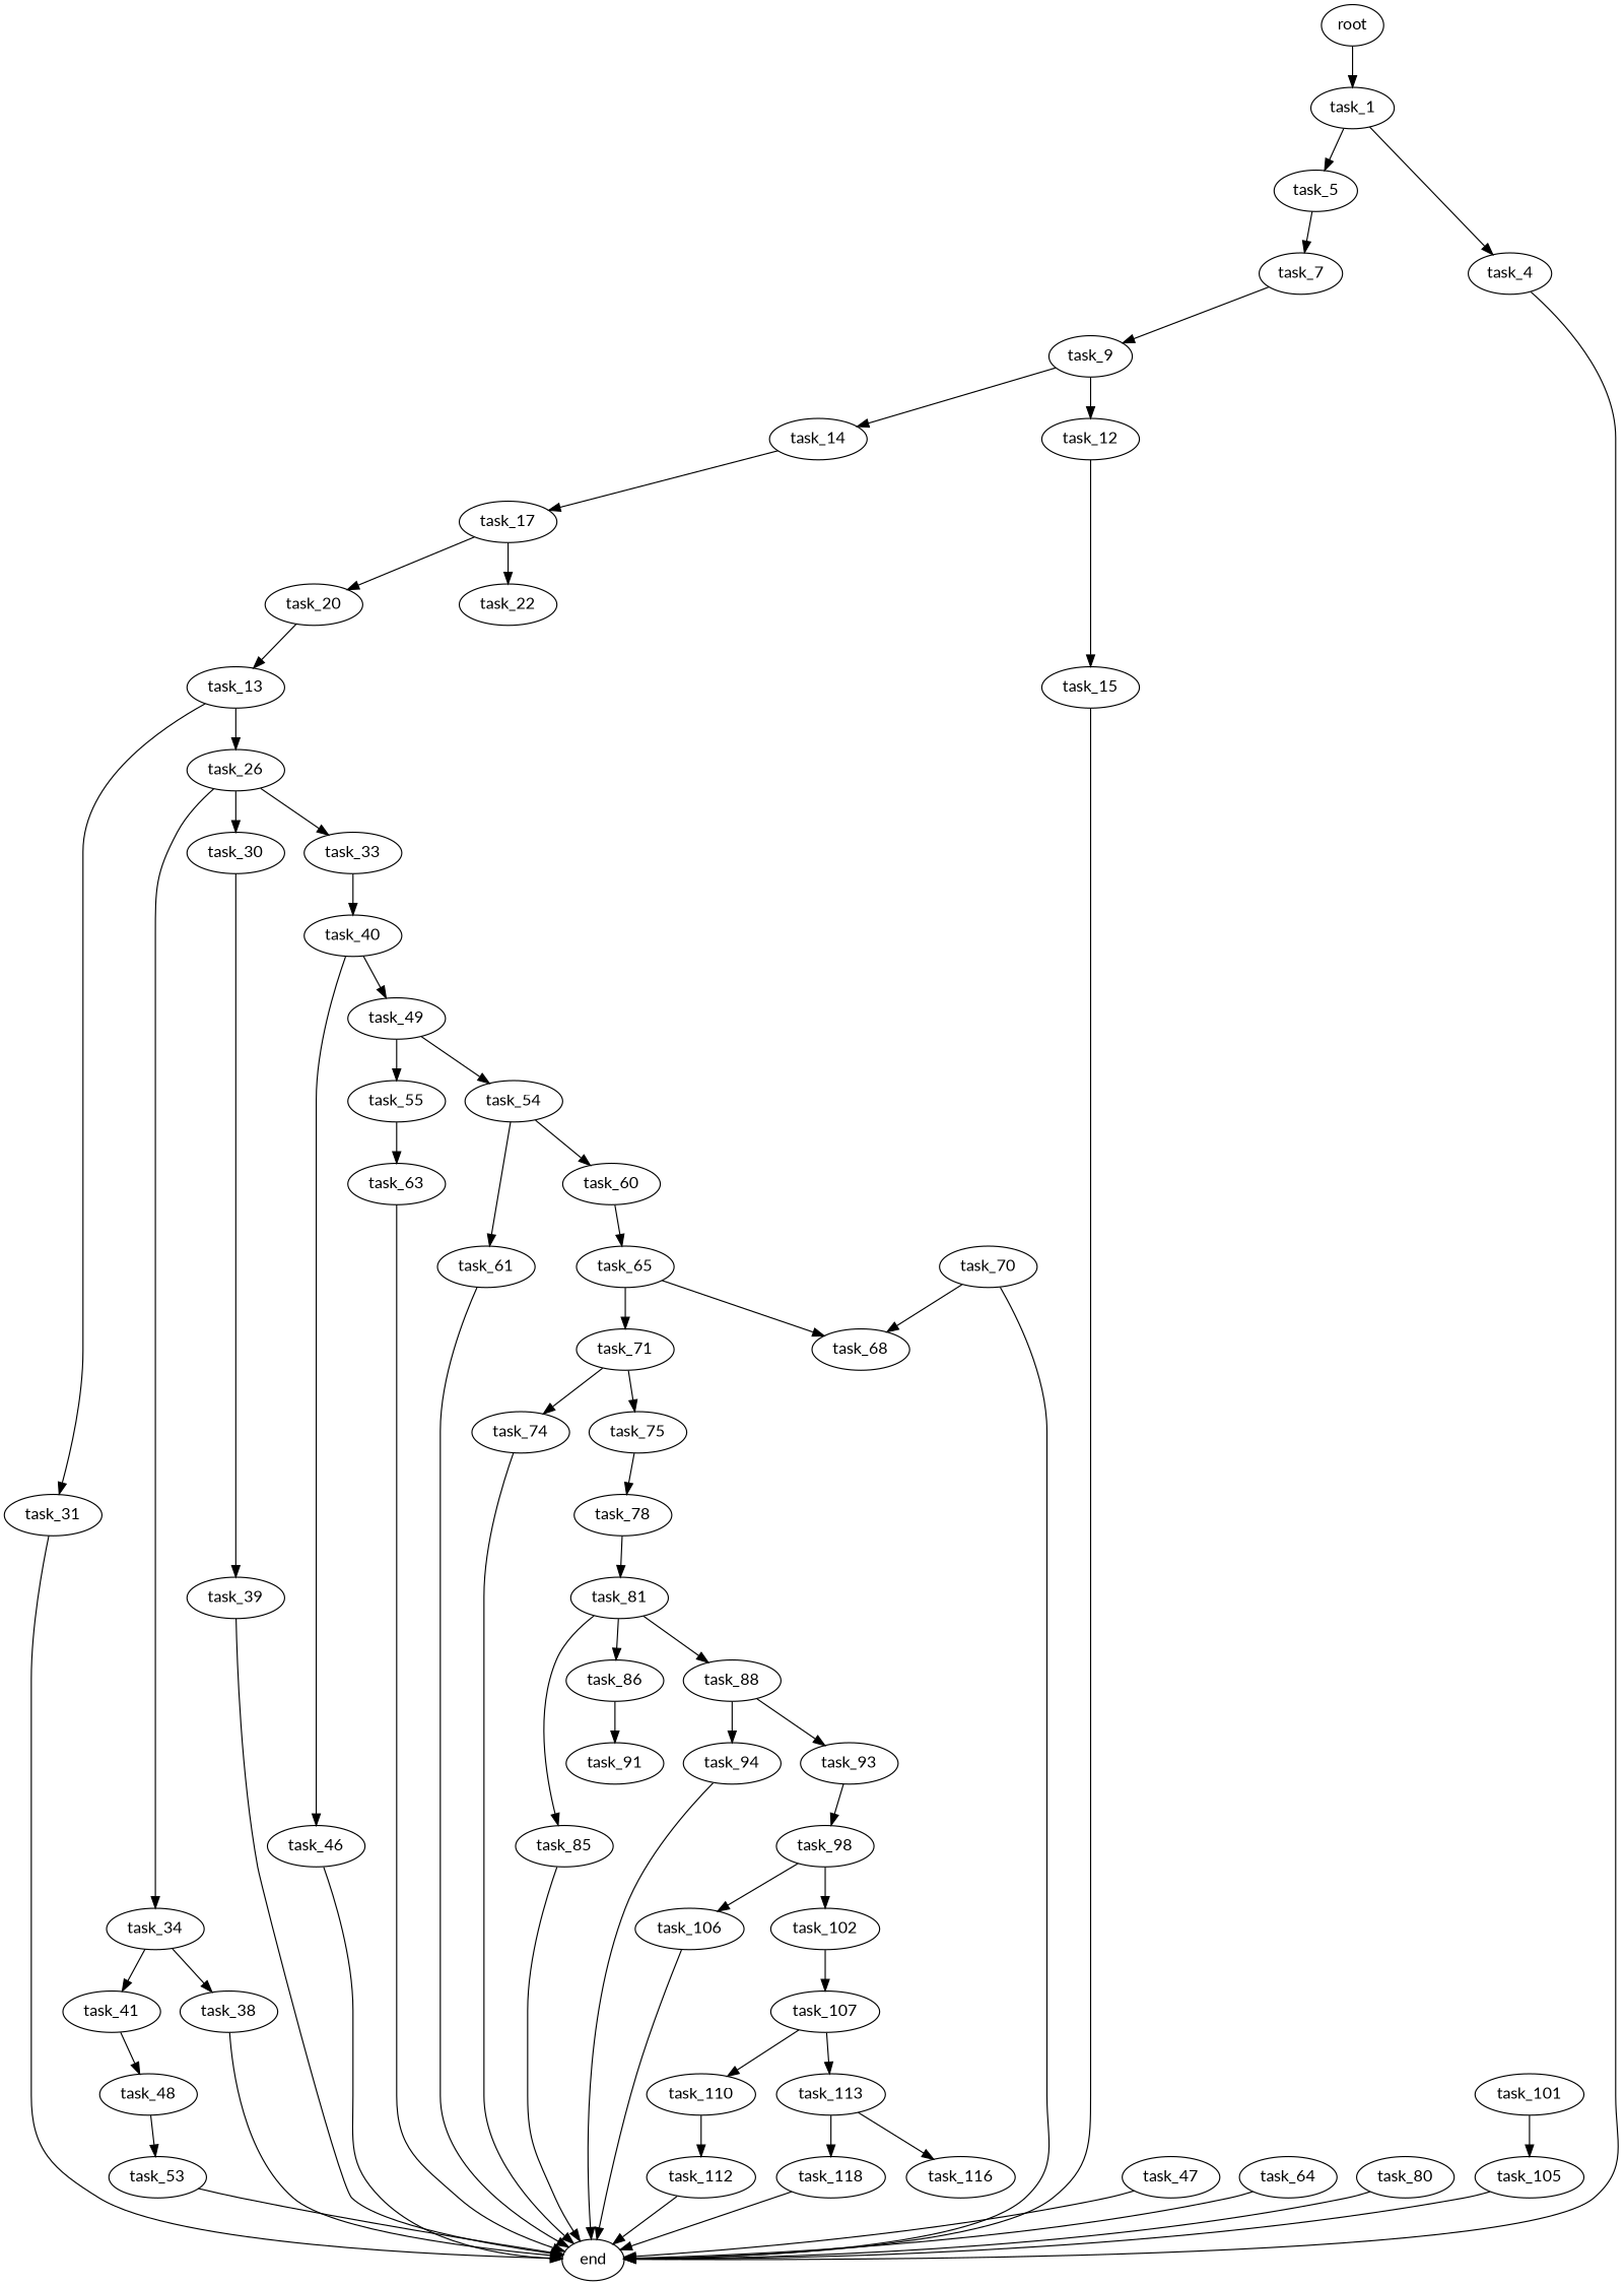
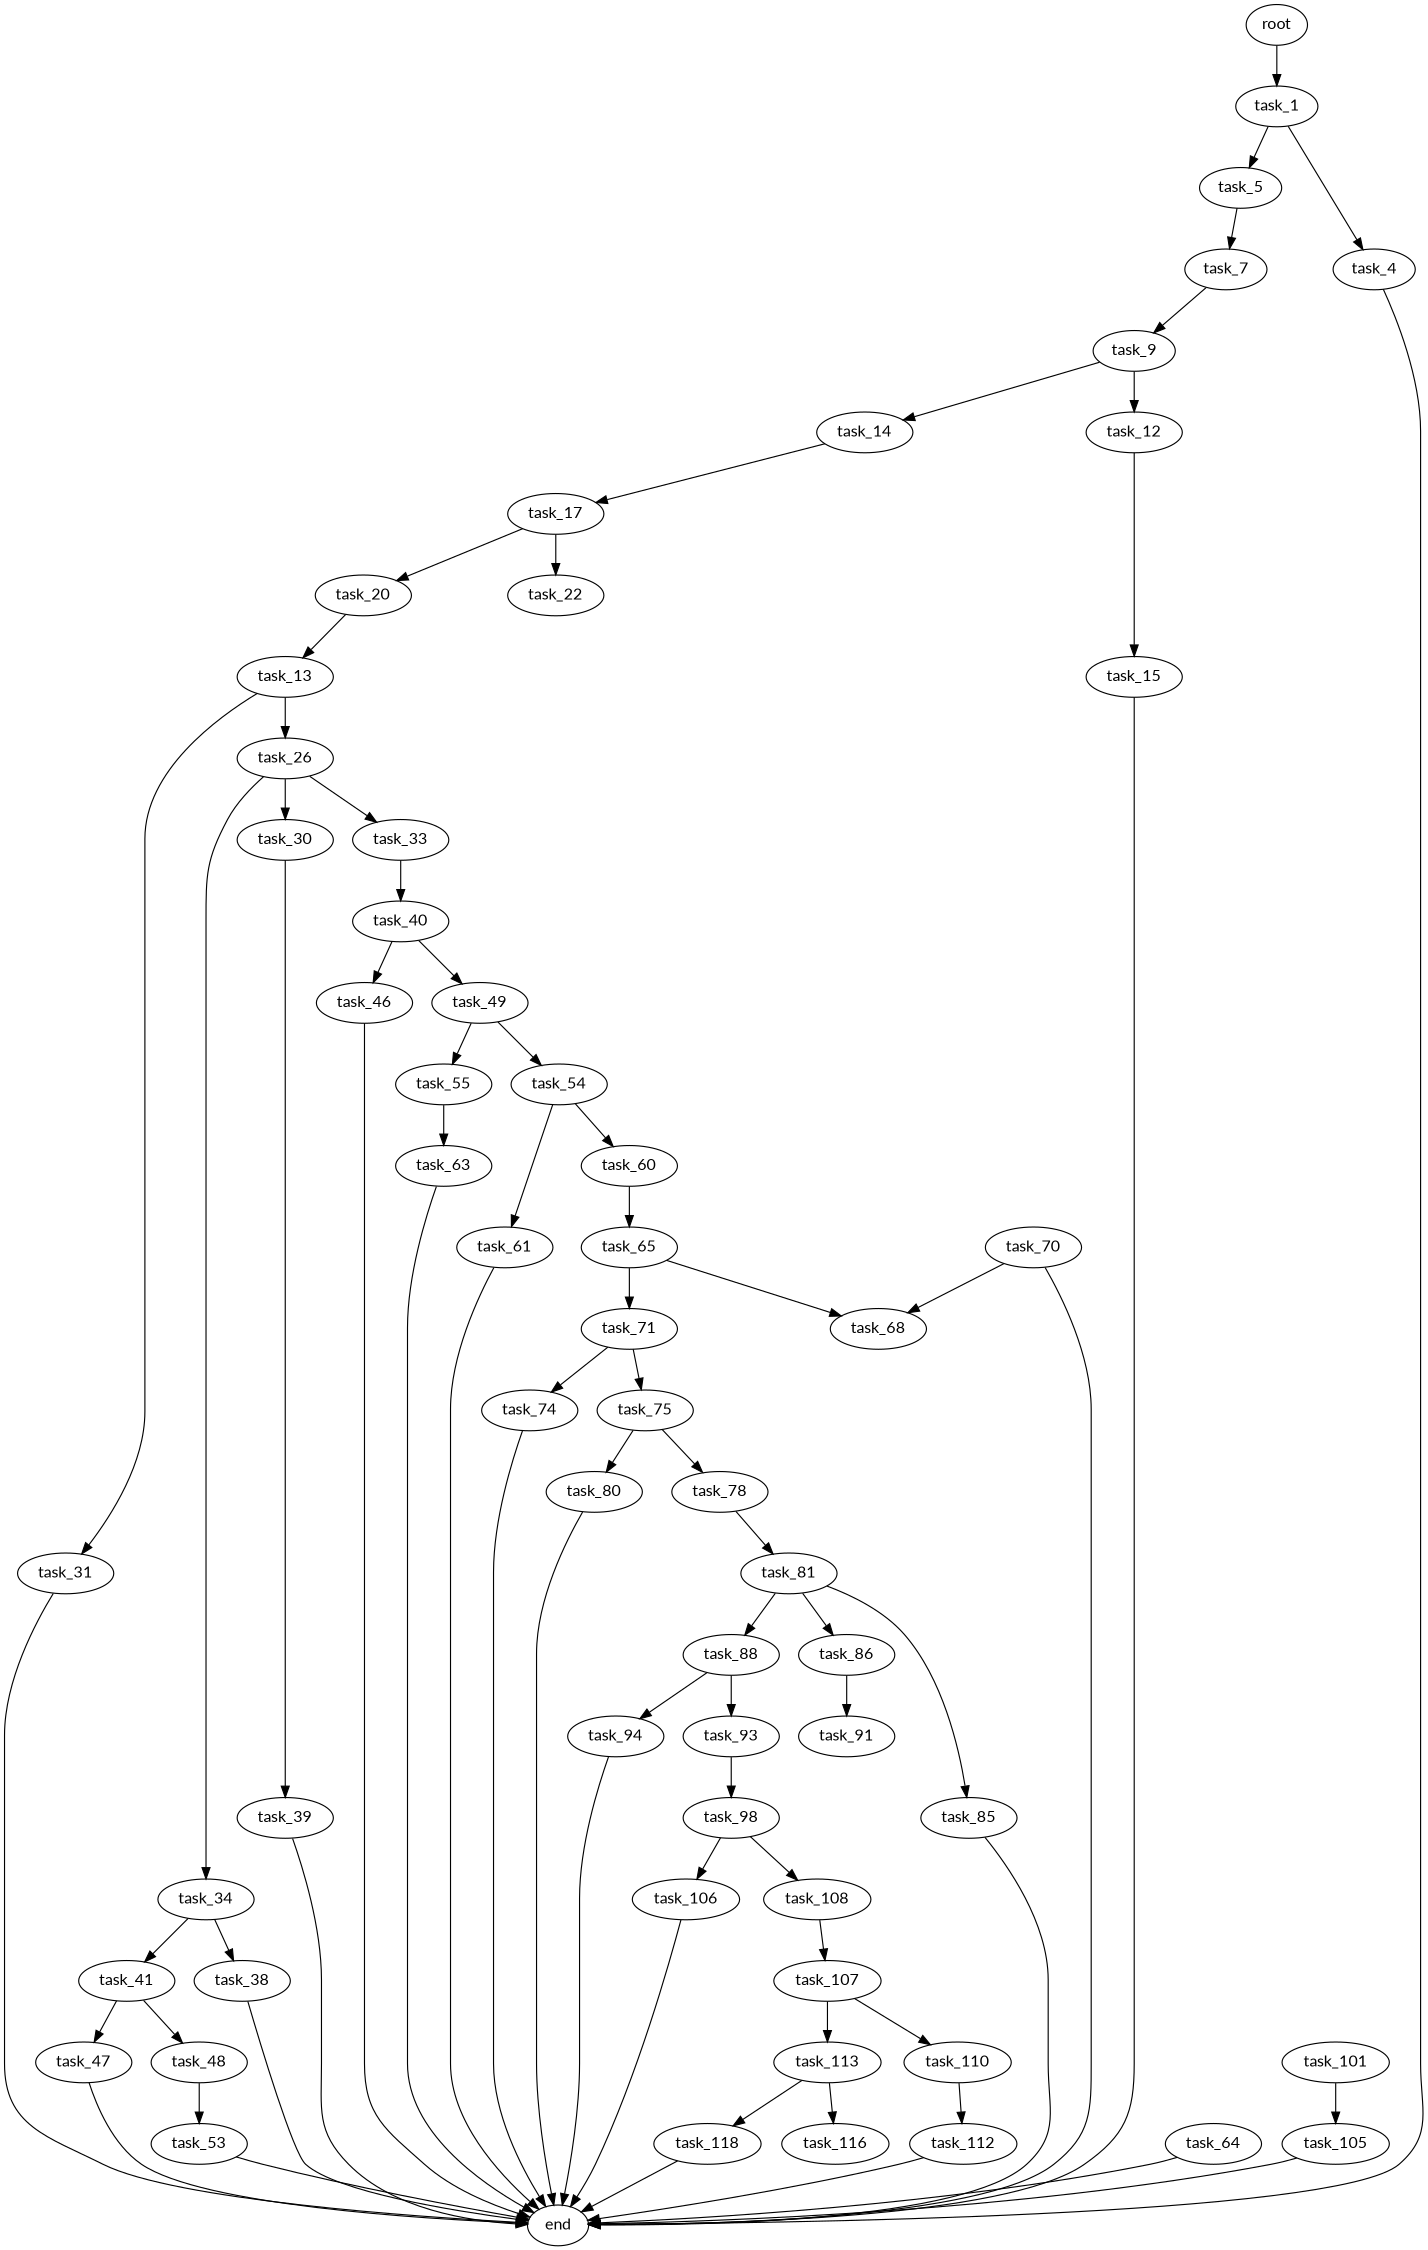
  digraph {
    fontname=Lato
    node [fontname=Lato]
    edge [fontname=Lato]
    root
    task_1
    task_4
    task_5
    end
    task_7
    task_9
    task_12
    task_14
    task_15
    task_17
    task_20
    task_22
    n14 [label=task_13]
    task_26
    task_31
    task_30
    task_33
    task_34
    task_39
    task_40
    task_38
    task_41
    task_46
    task_49
    task_47
    task_48
    task_54
    task_55
    task_53
    task_60
    task_61
    task_63
    task_65
    task_64
    task_68
    task_71
    task_74
    task_75
    task_70
    task_78
    task_80
    task_81
    task_85
    task_86
    task_88
    task_91
    task_93
    task_94
    task_98
-   task_102
+   task_102 [label=task_108]
    task_106
    task_101
    task_105
    task_107
    task_110
    task_113
    task_112
    task_116
    task_118
    root -> task_1
    task_1 -> task_4
    task_1 -> task_5
    task_4 -> end
    task_5 -> task_7
    task_7 -> task_9
    task_9 -> task_12
    task_9 -> task_14
    task_12 -> task_15
    task_14 -> task_17
    task_15 -> end
    task_17 -> task_20
    task_17 -> task_22
    task_20 -> n14
    n14 -> task_26
    n14 -> task_31
    task_26 -> task_30
    task_26 -> task_33
    task_26 -> task_34
    task_31 -> end
    task_30 -> task_39
    task_33 -> task_40
    task_34 -> task_38
    task_34 -> task_41
    task_39 -> end
    task_40 -> task_46
    task_40 -> task_49
    task_38 -> end
+   task_41 -> task_47
    task_41 -> task_48
    task_46 -> end
    task_49 -> task_54
    task_49 -> task_55
    task_47 -> end
    task_48 -> task_53
    task_54 -> task_60
    task_54 -> task_61
    task_55 -> task_63
    task_53 -> end
    task_60 -> task_65
    task_61 -> end
    task_63 -> end
    task_65 -> task_68
    task_65 -> task_71
    task_64 -> end
    task_71 -> task_74
    task_71 -> task_75
    task_74 -> end
    task_75 -> task_78
+   task_75 -> task_80
    task_70 -> end
    task_70 -> task_68
    task_78 -> task_81
    task_80 -> end
    task_81 -> task_85
    task_81 -> task_86
    task_81 -> task_88
    task_85 -> end
    task_86 -> task_91
    task_88 -> task_93
    task_88 -> task_94
    task_93 -> task_98
    task_94 -> end
    task_98 -> task_102
    task_98 -> task_106
    task_102 -> task_107
    task_106 -> end
    task_101 -> task_105
    task_105 -> end
    task_107 -> task_110
    task_107 -> task_113
    task_110 -> task_112
    task_113 -> task_116
    task_113 -> task_118
    task_112 -> end
    task_118 -> end
  }
